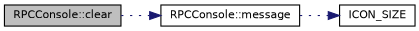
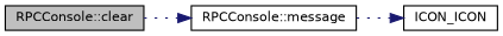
  digraph {
    rankdir=LR
    node [color=black fillcolor=white fontname=Helvetica fontsize=10 shape=record style=filled]
    edge [color=midnightblue fontname=Helvetica fontsize=10 labelfontname=Helvetica labelfontsize=10 style=dotted]
    n1 [fillcolor=grey75 fontcolor=black height=0.2 label="RPCConsole::clear" width=0.4]
    n2 [height=0.2 label="RPCConsole::message" width=0.4]
-   n3 [height=0.2 label=ICON_SIZE width=0.4]
+   n3 [height=0.2 label=ICON_ICON width=0.4]
    n1 -> n2
    n2 -> n3
  }
